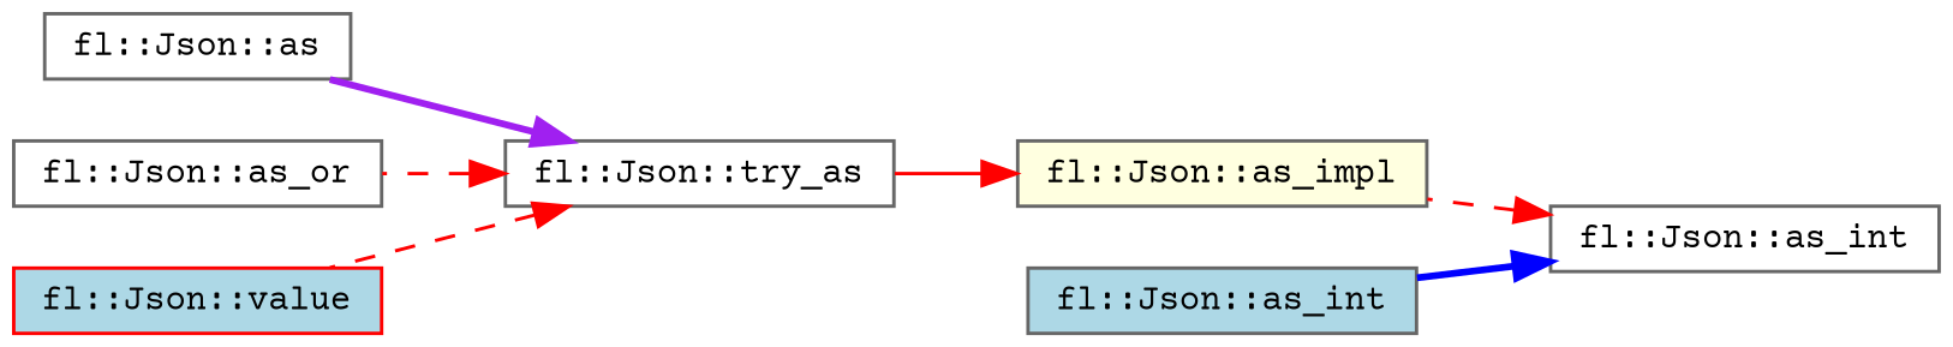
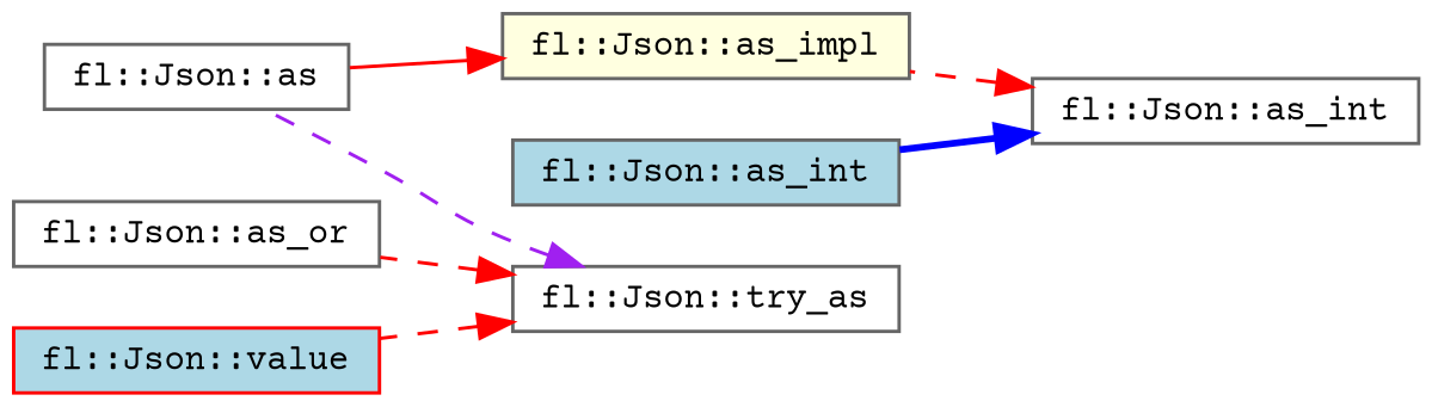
  digraph {
    fontname="Courier Prime"
    rankdir=RL
    node [color=grey40 fillcolor=white fontname="Courier Prime" fontsize=10 shape=box style=filled]
    edge [color=red dir=back fontname="Courier Prime" fontsize=10 labelfontname=Helvetica labelfontsize=10 style=dashed]
    n1 [color=gray40 fontcolor=black height=0.2 label="fl::Json::as_int" width=0.4]
    n2 [fillcolor=lightyellow height=0.2 label="fl::Json::as_impl" width=0.4]
    n3 [fillcolor=lightblue height=0.2 label="fl::Json::as_int" width=0.4]
    n4 [height=0.2 label="fl::Json::try_as" width=0.4]
    n5 [height=0.2 label="fl::Json::as" width=0.4]
    n6 [height=0.2 label="fl::Json::as_or" width=0.4]
    n7 [color=red fillcolor=lightblue height=0.2 label="fl::Json::value" width=0.4]
    n1 -> n2
    n1 -> n3 [color=blue style=bold]
-   n2 -> n4 [style=solid]
-   n4 -> n5 [color=purple style=bold]
+   n2 -> n5 [style=solid]
+   n4 -> n5 [color=purple]
    n4 -> n6
    n4 -> n7
  }
